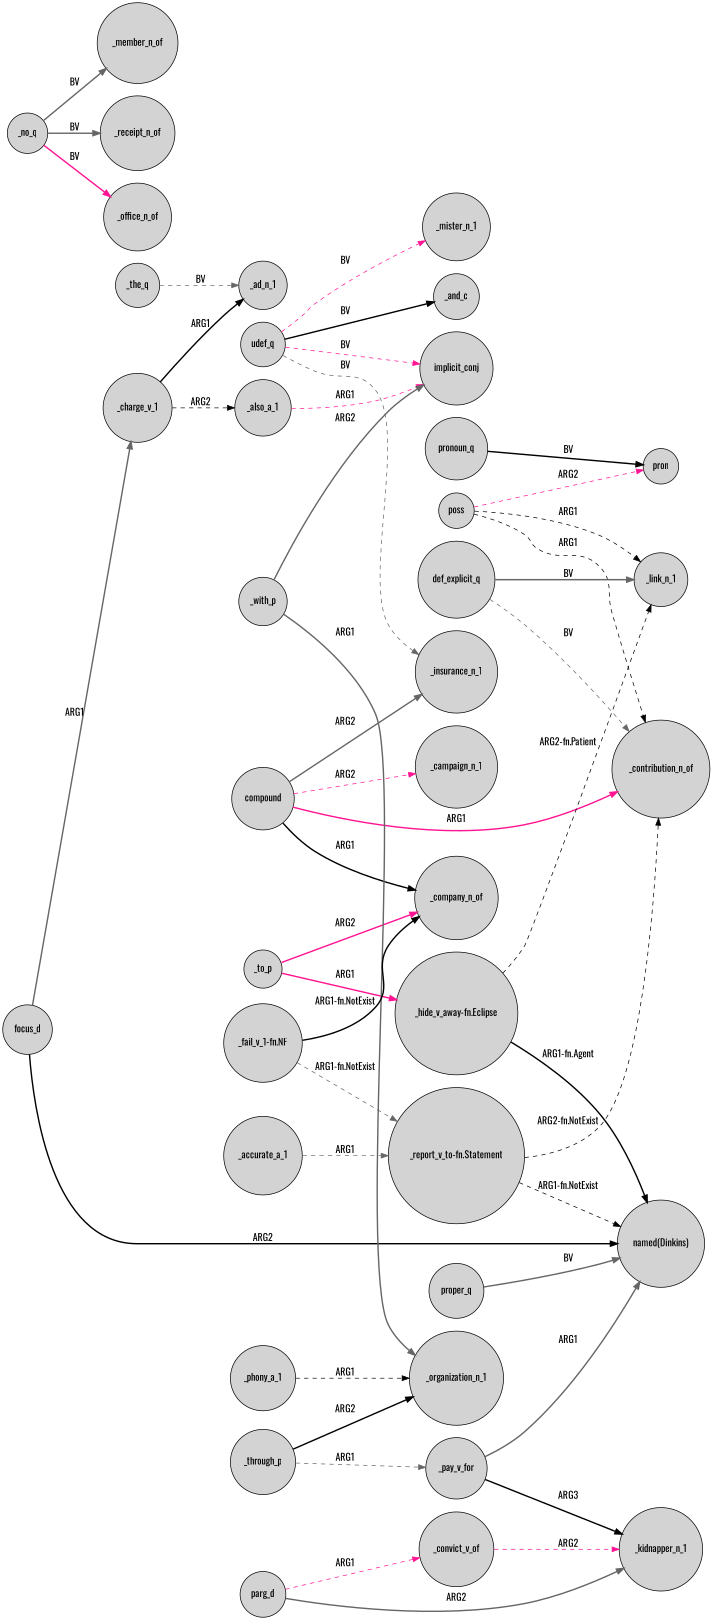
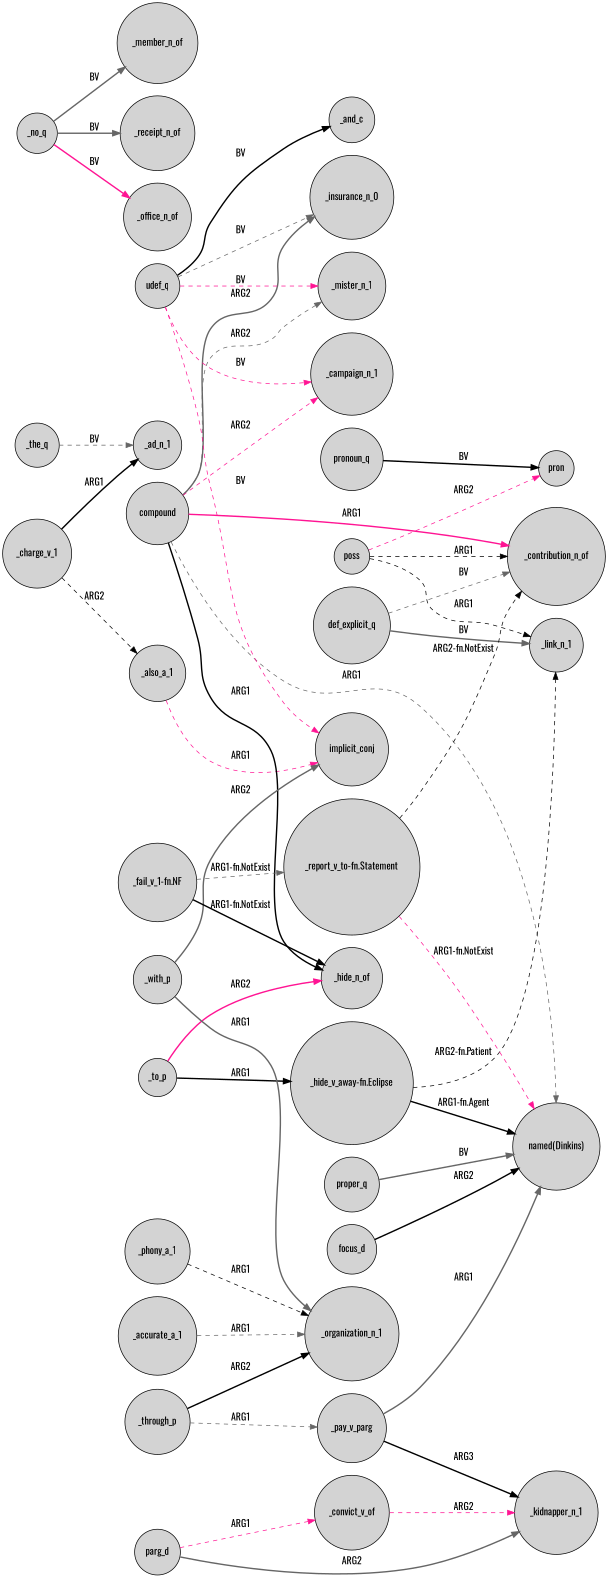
  digraph {
    fontname=Oswald
    rankdir=LR
    node [fontname=Oswald shape=circle style=filled]
    edge [color=gray40 fontname=Oswald style=bold]
    _charge_v_1
    _ad_n_1
    _also_a_1
    implicit_conj
    compound
-   _insurance_n_1
+   _insurance_n_1 [label=_insurance_n_0]
    _contribution_n_of
    "named(Dinkins)"
-   _company_n_of
+   _company_n_of [label=_hide_n_of]
    _mister_n_1
    _campaign_n_1
    poss
    pron
    _link_n_1
    focus_d
    parg_d
    _kidnapper_n_1
    _convict_v_of
    _to_p
    "_hide_v_away-fn.Eclipse"
    udef_q
    _and_c
    def_explicit_q
    "_report_v_to-fn.Statement"
    _accurate_a_1
    _through_p
    _organization_n_1
-   _pay_v_for
+   _pay_v_for [label=_pay_v_parg]
    _no_q
    _member_n_of
    _receipt_n_of
    _office_n_of
    pronoun_q
    _the_q
    _with_p
    "_fail_v_1-fn.NF"
    _phony_a_1
    proper_q
    _charge_v_1 -> _ad_n_1 [color=black label=ARG1]
    _charge_v_1 -> _also_a_1 [color=black label=ARG2 style=dashed]
    _also_a_1 -> implicit_conj [color=deeppink label=ARG1 style=dashed]
    compound -> _insurance_n_1 [label=ARG2]
    compound -> _contribution_n_of [color=deeppink label=ARG1]
+   compound -> "named(Dinkins)" [label=ARG1 style=dashed]
    compound -> _company_n_of [color=black label=ARG1]
+   compound -> _mister_n_1 [label=ARG2 style=dashed]
    compound -> _campaign_n_1 [color=deeppink label=ARG2 style=dashed]
    poss -> _contribution_n_of [color=black label=ARG1 style=dashed]
    poss -> pron [color=deeppink label=ARG2 style=dashed]
    poss -> _link_n_1 [color=black label=ARG1 style=dashed]
-   focus_d -> _charge_v_1 [label=ARG1]
    focus_d -> "named(Dinkins)" [color=black label=ARG2]
    parg_d -> _kidnapper_n_1 [label=ARG2]
    parg_d -> _convict_v_of [color=deeppink label=ARG1 style=dashed]
    _convict_v_of -> _kidnapper_n_1 [color=deeppink label=ARG2 style=dashed]
    _to_p -> _company_n_of [color=deeppink label=ARG2]
-   _to_p -> "_hide_v_away-fn.Eclipse" [color=deeppink label=ARG1]
+   _to_p -> "_hide_v_away-fn.Eclipse" [color=black label=ARG1]
    "_hide_v_away-fn.Eclipse" -> "named(Dinkins)" [color=black label="ARG1-fn.Agent"]
    "_hide_v_away-fn.Eclipse" -> _link_n_1 [color=black label="ARG2-fn.Patient" style=dashed]
    udef_q -> implicit_conj [color=deeppink label=BV style=dashed]
    udef_q -> _insurance_n_1 [label=BV style=dashed]
    udef_q -> _mister_n_1 [color=deeppink label=BV style=dashed]
+   udef_q -> _campaign_n_1 [color=deeppink label=BV style=dashed]
    udef_q -> _and_c [color=black label=BV]
    def_explicit_q -> _contribution_n_of [label=BV style=dashed]
    def_explicit_q -> _link_n_1 [label=BV]
    "_report_v_to-fn.Statement" -> _contribution_n_of [color=black label="ARG2-fn.NotExist" style=dashed]
-   "_report_v_to-fn.Statement" -> "named(Dinkins)" [color=black label="ARG1-fn.NotExist" style=dashed]
-   _accurate_a_1 -> "_report_v_to-fn.Statement" [label=ARG1 style=dashed]
+   "_report_v_to-fn.Statement" -> "named(Dinkins)" [color=deeppink label="ARG1-fn.NotExist" style=dashed]
+   _accurate_a_1 -> _organization_n_1 [label=ARG1 style=dashed]
    _through_p -> _organization_n_1 [color=black label=ARG2]
    _through_p -> _pay_v_for [label=ARG1 style=dashed]
    _pay_v_for -> "named(Dinkins)" [label=ARG1]
    _pay_v_for -> _kidnapper_n_1 [color=black label=ARG3]
    _no_q -> _member_n_of [label=BV]
    _no_q -> _receipt_n_of [label=BV]
    _no_q -> _office_n_of [color=deeppink label=BV]
    pronoun_q -> pron [color=black label=BV]
    _the_q -> _ad_n_1 [label=BV style=dashed]
    _with_p -> implicit_conj [label=ARG2]
    _with_p -> _organization_n_1 [label=ARG1]
    "_fail_v_1-fn.NF" -> _company_n_of [color=black label="ARG1-fn.NotExist"]
    "_fail_v_1-fn.NF" -> "_report_v_to-fn.Statement" [label="ARG1-fn.NotExist" style=dashed]
    _phony_a_1 -> _organization_n_1 [color=black label=ARG1 style=dashed]
    proper_q -> "named(Dinkins)" [label=BV]
  }
